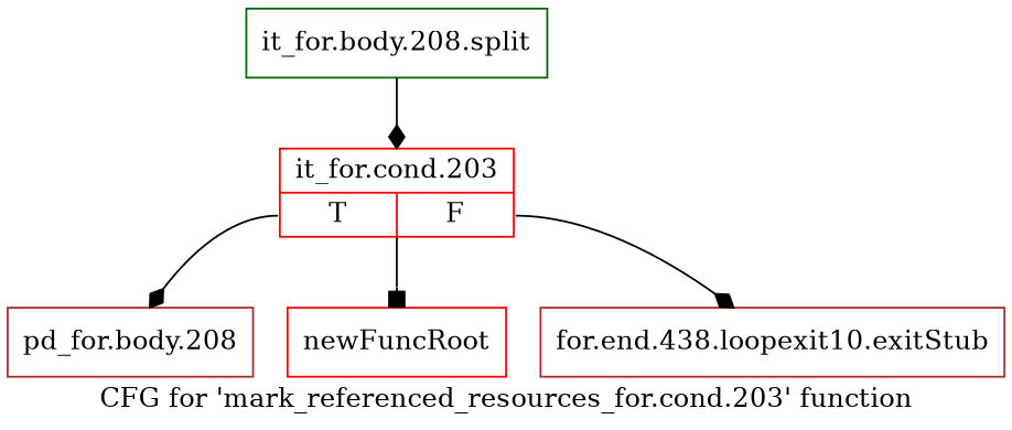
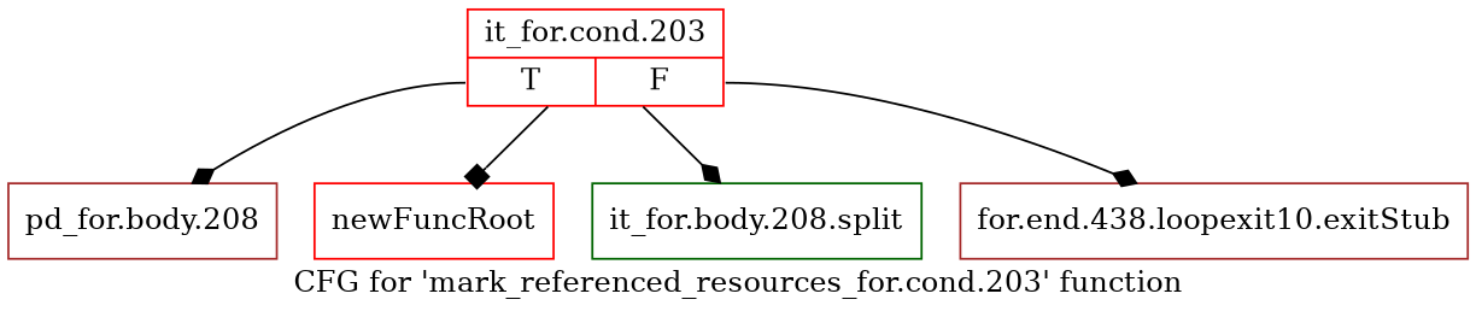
  digraph {
    label="CFG for 'mark_referenced_resources_for.cond.203' function"
    node [color=red shape=record]
    edge [arrowhead=diamond]
    n1 [label="{newFuncRoot}"]
    n2 [label="{it_for.cond.203|{<s0>T|<s1>F}}"]
    n3 [color=brown label="{for.end.438.loopexit10.exitStub}"]
    n4 [color=brown label="{pd_for.body.208}"]
    n5 [color=darkgreen label="{it_for.body.208.split}"]
    n2 -> n1 [arrowhead=box]
    n2 -> n3 [tailport=s1]
    n2 -> n4 [tailport=s0]
-   n5 -> n2
+   n2 -> n5
  }
